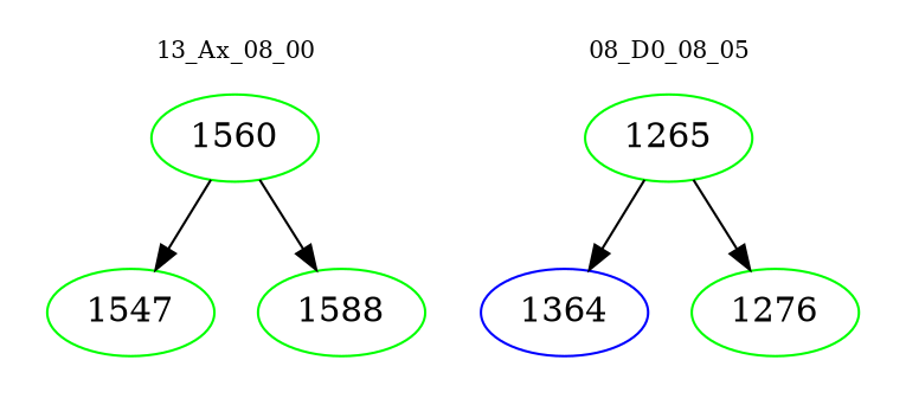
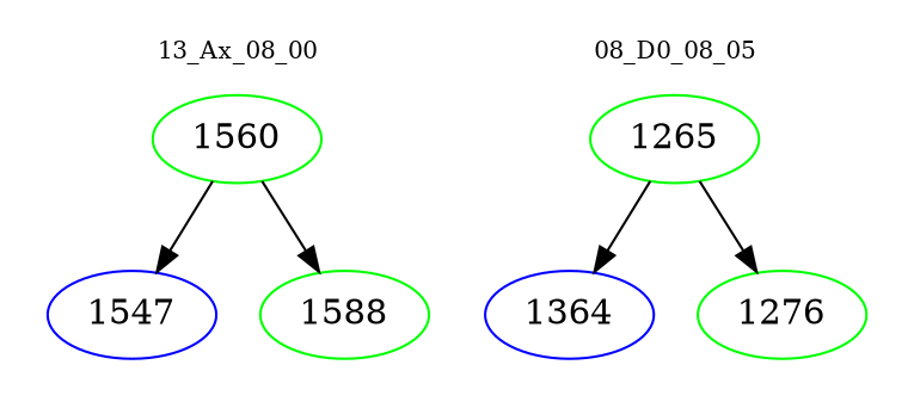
  digraph {
    node [color=green]
    edge [color=black]
    n1 [label=1560]
-   n2 [label=1547]
+   n2 [color=blue label=1547]
    n3 [label=1588]
    n4 [label=1265]
    n5 [color=blue label=1364]
    n6 [label=1276]
    subgraph cluster_1 {
      color=white
      fontsize=10
      label="13_Ax_08_00"
      n1
      n2
      n3
    }
    subgraph cluster_2 {
      color=white
      fontsize=10
      label="08_D0_08_05"
      n4
      n5
      n6
    }
    n1 -> n2
    n1 -> n3
    n4 -> n5
    n4 -> n6
  }
